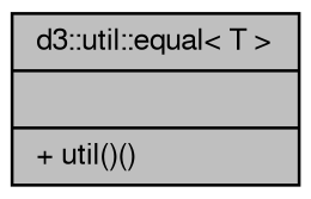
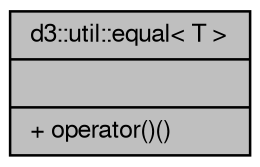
  digraph {
-   n1 [color=black fillcolor=grey75 fontcolor=black fontname=FreeSans fontsize=10 height=0.2 label="{d3::util::equal\< T \>\n||+ util()()\l}" shape=record style=filled width=0.4]
+   n1 [color=black fillcolor=grey75 fontcolor=black fontname=FreeSans fontsize=10 height=0.2 label="{d3::util::equal\< T \>\n||+ operator()()\l}" shape=record style=filled width=0.4]
  }
